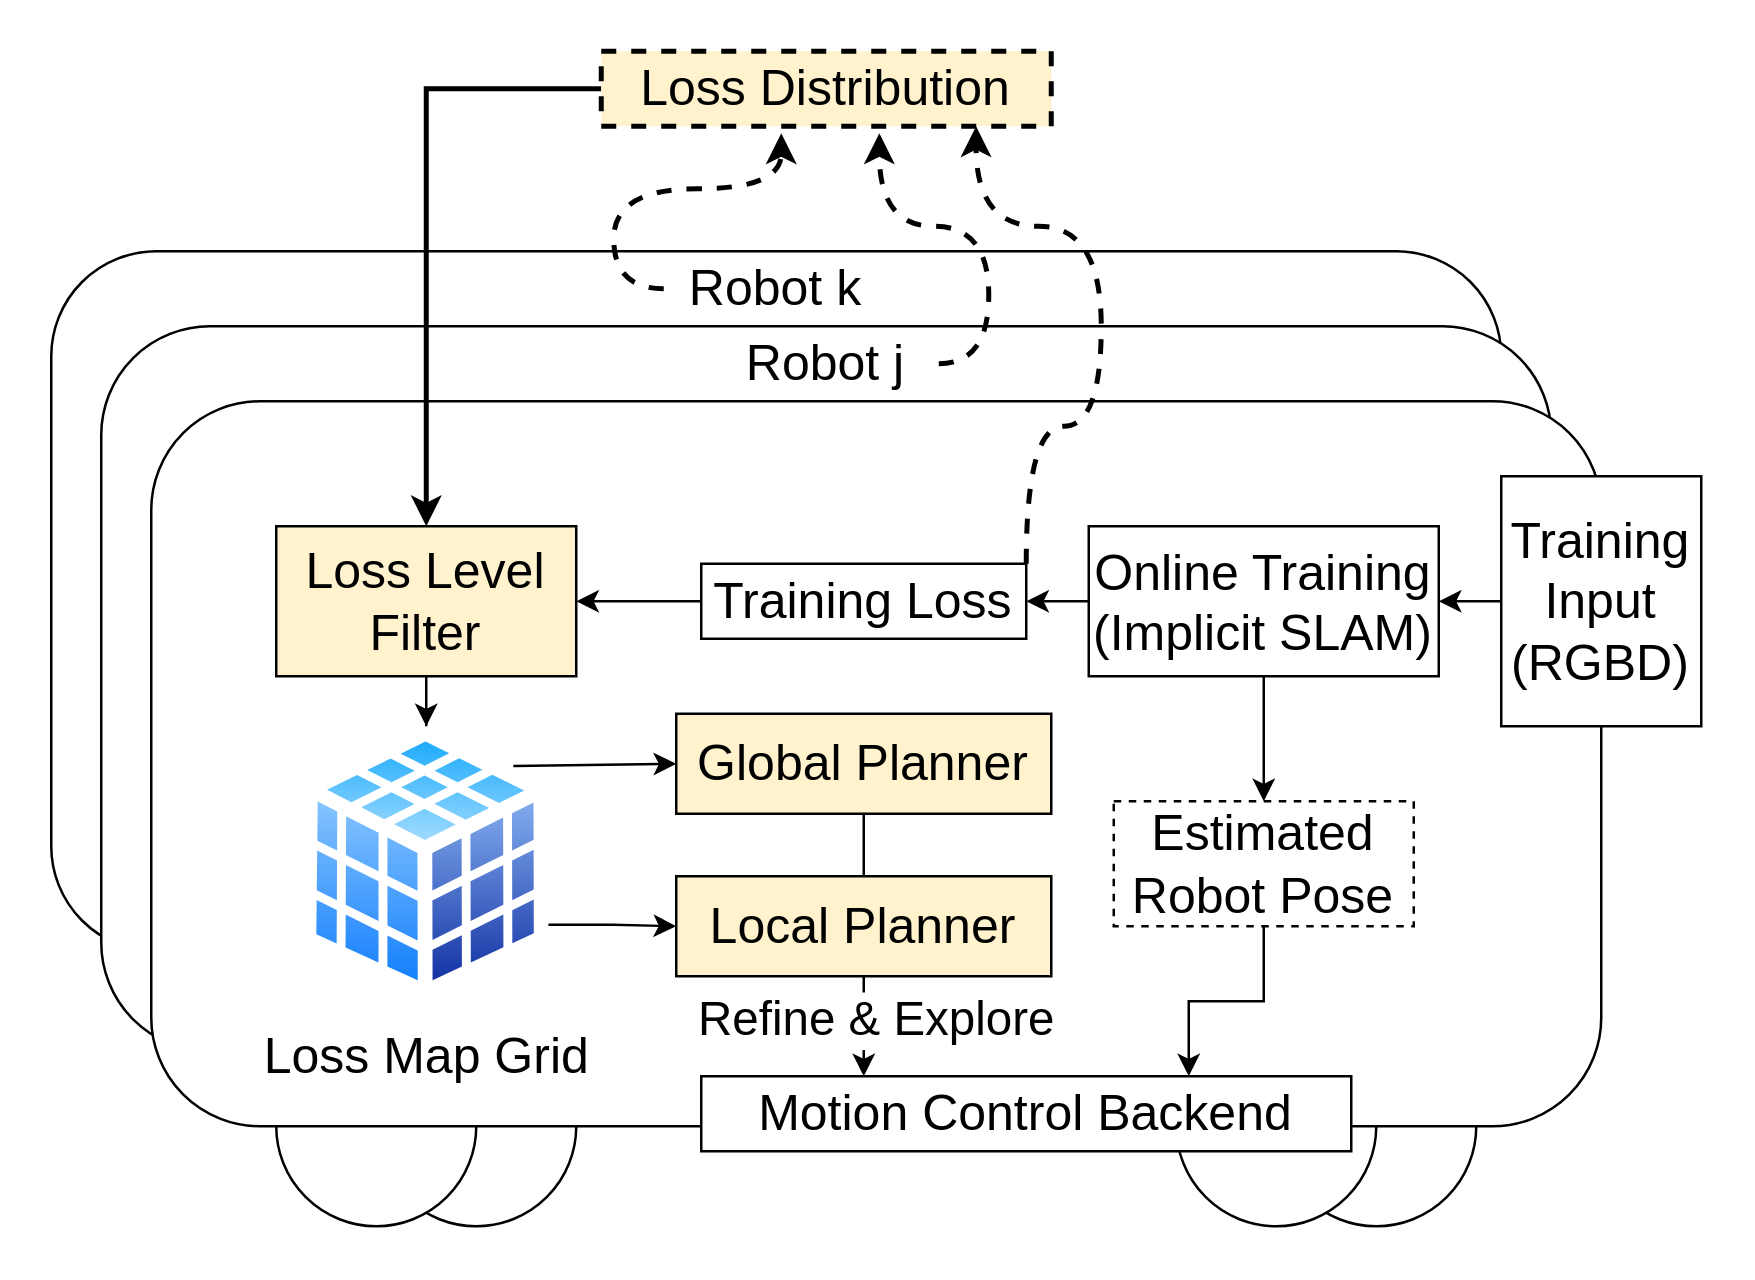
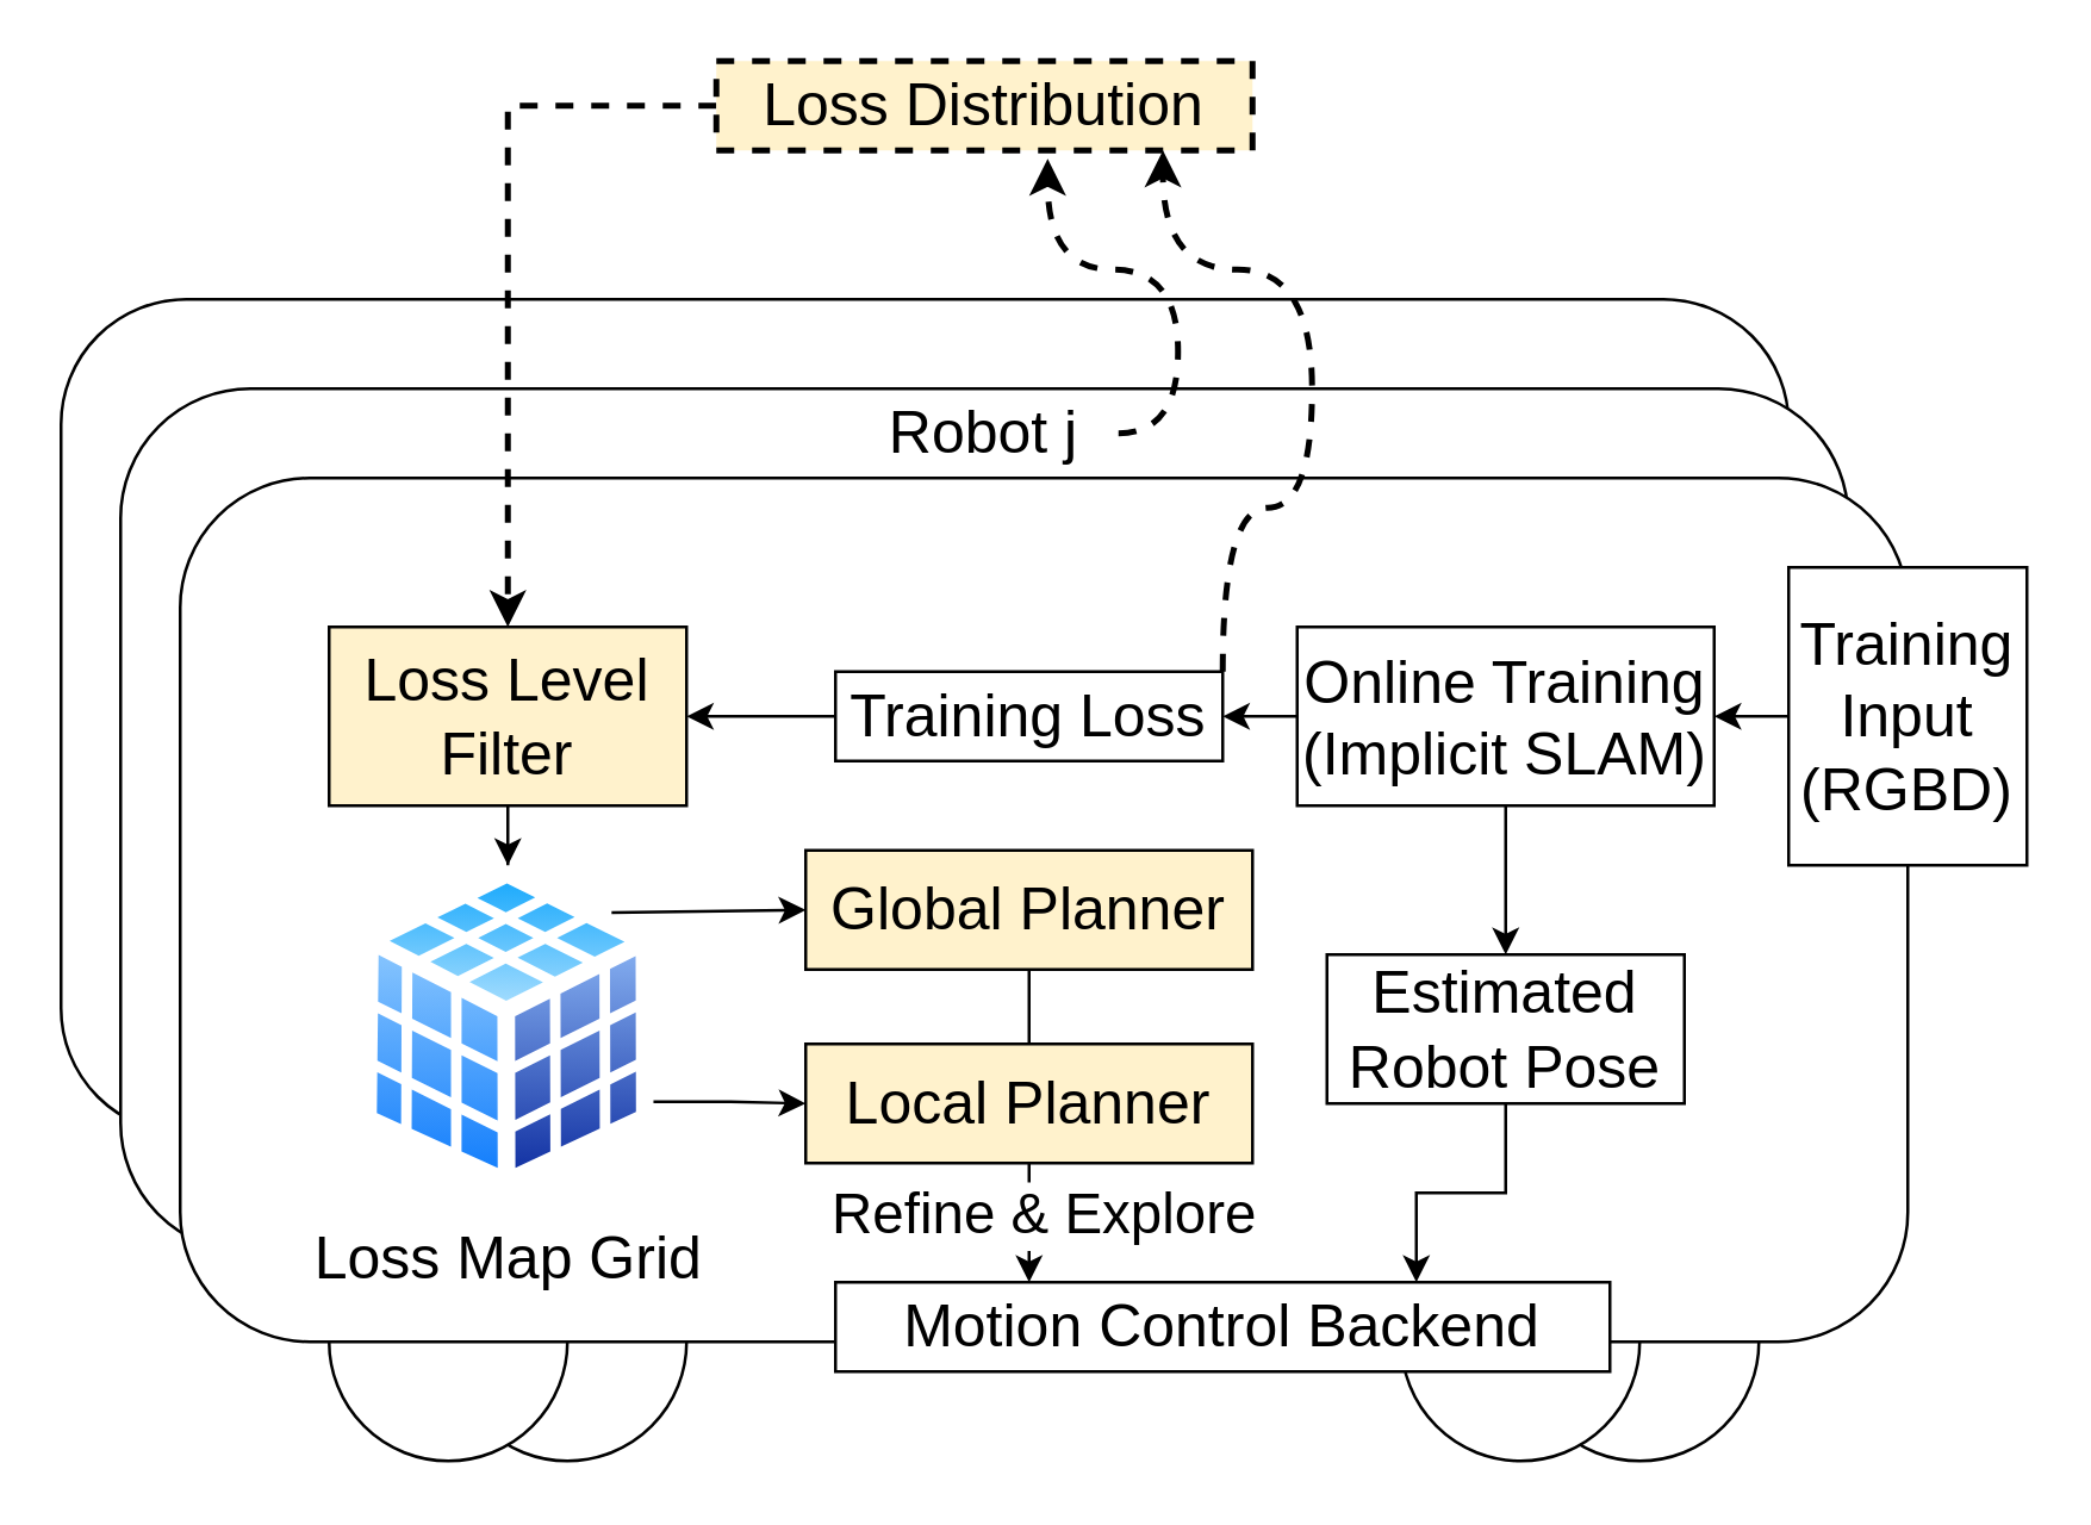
  <mxCell id="0" />
  <mxCell id="1" parent="0" />
  <mxCell id="2" value="&lt;p style=&quot;line-height: 240%;&quot;&gt;&lt;br&gt;&lt;/p&gt;" style="rounded=1;whiteSpace=wrap;html=1;horizontal=1;align=center;verticalAlign=bottom;labelPosition=center;verticalLabelPosition=top;" vertex="1" parent="1"><mxGeometry x="20" y="100" width="580" height="280" as="geometry" /></mxCell>
  <mxCell id="3" value="&lt;p style=&quot;line-height: 240%;&quot;&gt;&lt;br&gt;&lt;/p&gt;" style="rounded=1;whiteSpace=wrap;html=1;horizontal=1;align=center;verticalAlign=bottom;labelPosition=center;verticalLabelPosition=top;" vertex="1" parent="1"><mxGeometry x="40" y="130" width="580" height="290" as="geometry" /></mxCell>
  <mxCell id="4" value="" style="ellipse;whiteSpace=wrap;html=1;aspect=fixed;fontSize=17;" vertex="1" parent="1"><mxGeometry x="510" y="410" width="80" height="80" as="geometry" /></mxCell>
  <mxCell id="5" value="" style="ellipse;whiteSpace=wrap;html=1;aspect=fixed;fontSize=17;" vertex="1" parent="1"><mxGeometry x="150" y="410" width="80" height="80" as="geometry" /></mxCell>
  <mxCell id="6" value="" style="ellipse;whiteSpace=wrap;html=1;aspect=fixed;fontSize=17;" vertex="1" parent="1"><mxGeometry x="470" y="410" width="80" height="80" as="geometry" /></mxCell>
  <mxCell id="7" value="" style="ellipse;whiteSpace=wrap;html=1;aspect=fixed;fontSize=17;" vertex="1" parent="1"><mxGeometry x="110" y="410" width="80" height="80" as="geometry" /></mxCell>
  <mxCell id="8" value="&lt;p style=&quot;line-height: 240%;&quot;&gt;&lt;br&gt;&lt;/p&gt;" style="rounded=1;whiteSpace=wrap;html=1;horizontal=1;align=center;verticalAlign=bottom;labelPosition=center;verticalLabelPosition=top;" vertex="1" parent="1"><mxGeometry x="60" y="160" width="580" height="290" as="geometry" /></mxCell>
  <mxCell id="9" style="edgeStyle=orthogonalEdgeStyle;rounded=0;orthogonalLoop=1;jettySize=auto;html=1;exitX=0.5;exitY=1;exitDx=0;exitDy=0;entryX=0.5;entryY=0;entryDx=0;entryDy=0;fontSize=17;" edge="1" parent="1" source="11" target="16"><mxGeometry relative="1" as="geometry" /></mxCell>
  <mxCell id="10" style="edgeStyle=orthogonalEdgeStyle;rounded=0;orthogonalLoop=1;jettySize=auto;html=1;exitX=0;exitY=0.5;exitDx=0;exitDy=0;fontSize=17;" edge="1" parent="1" source="11" target="22"><mxGeometry relative="1" as="geometry" /></mxCell>
  <mxCell id="11" value="&lt;font style=&quot;font-size: 20px;&quot;&gt;Online Training&lt;br&gt;(Implicit SLAM)&lt;br&gt;&lt;/font&gt;" style="rounded=0;whiteSpace=wrap;html=1;" vertex="1" parent="1"><mxGeometry x="435" y="210" width="140" height="60" as="geometry" /></mxCell>
  <mxCell id="12" style="edgeStyle=orthogonalEdgeStyle;rounded=0;orthogonalLoop=1;jettySize=auto;html=1;exitX=0;exitY=0.5;exitDx=0;exitDy=0;fontSize=17;" edge="1" parent="1" source="13" target="11"><mxGeometry relative="1" as="geometry" /></mxCell>
  <mxCell id="13" value="&lt;span style=&quot;font-size: 20px;&quot;&gt;Training Input (RGBD)&lt;/span&gt;" style="rounded=0;whiteSpace=wrap;html=1;fontSize=17;" vertex="1" parent="1"><mxGeometry x="600" y="190" width="80" height="100" as="geometry" /></mxCell>
  <mxCell id="14" value="&lt;font style=&quot;font-size: 20px;&quot;&gt;Motion Control Backend&lt;/font&gt;" style="rounded=0;whiteSpace=wrap;html=1;fontSize=17;" vertex="1" parent="1"><mxGeometry x="280" y="430" width="260" height="30" as="geometry" /></mxCell>
  <mxCell id="15" style="edgeStyle=orthogonalEdgeStyle;rounded=0;orthogonalLoop=1;jettySize=auto;html=1;exitX=0.5;exitY=1;exitDx=0;exitDy=0;entryX=0.75;entryY=0;entryDx=0;entryDy=0;fontSize=17;" edge="1" parent="1" source="16" target="14"><mxGeometry relative="1" as="geometry" /></mxCell>
- <mxCell id="16" value="&lt;font style=&quot;font-size: 20px;&quot;&gt;Estimated Robot Pose&lt;/font&gt;" style="rounded=0;whiteSpace=wrap;html=1;fontSize=17;dashed=1;" vertex="1" parent="1"><mxGeometry x="445" y="320" width="120" height="50" as="geometry" /></mxCell>
+ <mxCell id="16" value="&lt;font style=&quot;font-size: 20px;&quot;&gt;Estimated Robot Pose&lt;/font&gt;" style="rounded=0;whiteSpace=wrap;html=1;fontSize=17;" vertex="1" parent="1"><mxGeometry x="445" y="320" width="120" height="50" as="geometry" /></mxCell>
  <mxCell id="17" style="rounded=0;orthogonalLoop=1;jettySize=auto;html=1;exitX=1;exitY=0;exitDx=0;exitDy=0;entryX=0;entryY=0.5;entryDx=0;entryDy=0;fontSize=17;" edge="1" parent="1" source="19" target="26"><mxGeometry relative="1" as="geometry" /></mxCell>
  <mxCell id="18" style="edgeStyle=orthogonalEdgeStyle;rounded=0;orthogonalLoop=1;jettySize=auto;html=1;exitX=1;exitY=0.75;exitDx=0;exitDy=0;entryX=0;entryY=0.5;entryDx=0;entryDy=0;fontSize=17;" edge="1" parent="1" source="19" target="29"><mxGeometry relative="1" as="geometry" /></mxCell>
  <mxCell id="19" value="&lt;font style=&quot;font-size: 20px;&quot;&gt;Loss Map Grid&lt;/font&gt;" style="aspect=fixed;perimeter=ellipsePerimeter;html=1;align=center;shadow=0;dashed=0;spacingTop=3;image;image=img/lib/active_directory/database_cube.svg;fontSize=17;" vertex="1" parent="1"><mxGeometry x="120.5" y="290" width="99" height="110" as="geometry" /></mxCell>
  <mxCell id="20" style="edgeStyle=orthogonalEdgeStyle;rounded=0;orthogonalLoop=1;jettySize=auto;html=1;exitX=0;exitY=0.5;exitDx=0;exitDy=0;entryX=1;entryY=0.5;entryDx=0;entryDy=0;fontSize=17;" edge="1" parent="1" source="22" target="24"><mxGeometry relative="1" as="geometry" /></mxCell>
  <mxCell id="21" style="edgeStyle=orthogonalEdgeStyle;rounded=0;orthogonalLoop=1;jettySize=auto;html=1;exitX=1;exitY=0;exitDx=0;exitDy=0;entryX=0.833;entryY=1;entryDx=0;entryDy=0;entryPerimeter=0;fontSize=17;curved=1;dashed=1;strokeWidth=2;" edge="1" parent="1" source="22" target="35"><mxGeometry relative="1" as="geometry"><Array as="points"><mxPoint x="410" y="170" /><mxPoint x="440" y="170" /><mxPoint x="440" y="90" /><mxPoint x="390" y="90" /></Array></mxGeometry></mxCell>
  <mxCell id="22" value="&lt;font style=&quot;font-size: 20px;&quot;&gt;Training Loss&lt;/font&gt;" style="rounded=0;whiteSpace=wrap;html=1;fontSize=17;" vertex="1" parent="1"><mxGeometry x="280" y="225" width="130" height="30" as="geometry" /></mxCell>
  <mxCell id="23" style="edgeStyle=orthogonalEdgeStyle;rounded=0;orthogonalLoop=1;jettySize=auto;html=1;exitX=0.5;exitY=1;exitDx=0;exitDy=0;fontSize=17;" edge="1" parent="1" source="24" target="19"><mxGeometry relative="1" as="geometry" /></mxCell>
  <mxCell id="24" value="&lt;font style=&quot;font-size: 20px;&quot;&gt;Loss Level Filter&lt;/font&gt;" style="rounded=0;whiteSpace=wrap;html=1;fontSize=17;fillColor=#fff2cc;strokeColor=#000000;" vertex="1" parent="1"><mxGeometry x="110" y="210" width="120" height="60" as="geometry" /></mxCell>
  <mxCell id="25" style="edgeStyle=orthogonalEdgeStyle;rounded=0;orthogonalLoop=1;jettySize=auto;html=1;exitX=0.5;exitY=1;exitDx=0;exitDy=0;entryX=0.5;entryY=0;entryDx=0;entryDy=0;fontSize=17;endArrow=none;" edge="1" parent="1" source="26" target="29"><mxGeometry relative="1" as="geometry" /></mxCell>
  <mxCell id="26" value="&lt;font style=&quot;font-size: 20px;&quot;&gt;Global Planner&lt;/font&gt;" style="rounded=0;whiteSpace=wrap;html=1;fontSize=17;fillColor=#fff2cc;strokeColor=#000000;" vertex="1" parent="1"><mxGeometry x="270" y="285" width="150" height="40" as="geometry" /></mxCell>
  <mxCell id="27" style="edgeStyle=orthogonalEdgeStyle;rounded=0;orthogonalLoop=1;jettySize=auto;html=1;exitX=0.5;exitY=1;exitDx=0;exitDy=0;entryX=0.25;entryY=0;entryDx=0;entryDy=0;fontSize=17;" edge="1" parent="1" source="29" target="14"><mxGeometry relative="1" as="geometry" /></mxCell>
  <mxCell id="28" value="&lt;font style=&quot;font-size: 19px;&quot;&gt;Refine &amp;amp; Explore&lt;/font&gt;" style="edgeLabel;html=1;align=center;verticalAlign=middle;resizable=0;points=[];fontSize=17;" vertex="1" connectable="0" parent="27"><mxGeometry x="-0.147" relative="1" as="geometry"><mxPoint x="5" as="offset" /></mxGeometry></mxCell>
  <mxCell id="29" value="&lt;font style=&quot;font-size: 20px;&quot;&gt;Local Planner&lt;/font&gt;" style="rounded=0;whiteSpace=wrap;html=1;fontSize=17;fillColor=#fff2cc;strokeColor=#000000;" vertex="1" parent="1"><mxGeometry x="270" y="350" width="150" height="40" as="geometry" /></mxCell>
- <mxCell id="30" style="edgeStyle=orthogonalEdgeStyle;curved=1;rounded=0;orthogonalLoop=1;jettySize=auto;html=1;exitX=0;exitY=0.5;exitDx=0;exitDy=0;entryX=0.4;entryY=1.094;entryDx=0;entryDy=0;entryPerimeter=0;dashed=1;strokeWidth=2;fontSize=17;" edge="1" parent="1" source="31" target="35"><mxGeometry relative="1" as="geometry" /></mxCell>
- <mxCell id="31" value="&lt;font style=&quot;font-size: 20px;&quot;&gt;Robot k&lt;/font&gt;" style="text;html=1;strokeColor=none;fillColor=none;align=center;verticalAlign=middle;whiteSpace=wrap;rounded=0;fontSize=17;" vertex="1" parent="1"><mxGeometry x="265" y="100" width="90" height="30" as="geometry" /></mxCell>
  <mxCell id="32" style="edgeStyle=orthogonalEdgeStyle;curved=1;rounded=0;orthogonalLoop=1;jettySize=auto;html=1;exitX=1;exitY=0.5;exitDx=0;exitDy=0;entryX=0.618;entryY=1.094;entryDx=0;entryDy=0;entryPerimeter=0;dashed=1;strokeWidth=2;fontSize=17;" edge="1" parent="1" source="33" target="35"><mxGeometry relative="1" as="geometry" /></mxCell>
  <mxCell id="33" value="&lt;font style=&quot;font-size: 20px;&quot;&gt;Robot j&lt;/font&gt;" style="text;html=1;strokeColor=none;fillColor=none;align=center;verticalAlign=middle;whiteSpace=wrap;rounded=0;fontSize=17;" vertex="1" parent="1"><mxGeometry x="285" y="130" width="90" height="30" as="geometry" /></mxCell>
- <mxCell id="34" style="edgeStyle=orthogonalEdgeStyle;rounded=0;orthogonalLoop=1;jettySize=auto;html=1;exitX=0;exitY=0.5;exitDx=0;exitDy=0;dashed=0;strokeWidth=2;fontSize=17;" edge="1" parent="1" source="35" target="24"><mxGeometry relative="1" as="geometry" /></mxCell>
+ <mxCell id="34" style="edgeStyle=orthogonalEdgeStyle;rounded=0;orthogonalLoop=1;jettySize=auto;html=1;exitX=0;exitY=0.5;exitDx=0;exitDy=0;dashed=1;strokeWidth=2;fontSize=17;" edge="1" parent="1" source="35" target="24"><mxGeometry relative="1" as="geometry" /></mxCell>
  <mxCell id="35" value="&lt;font style=&quot;font-size: 20px;&quot;&gt;Loss Distribution&lt;/font&gt;" style="rounded=0;whiteSpace=wrap;html=1;fontSize=17;dashed=1;strokeWidth=2;fillColor=#fff2cc;strokeColor=#000000;" vertex="1" parent="1"><mxGeometry x="240" y="20" width="180" height="30" as="geometry" /></mxCell>
